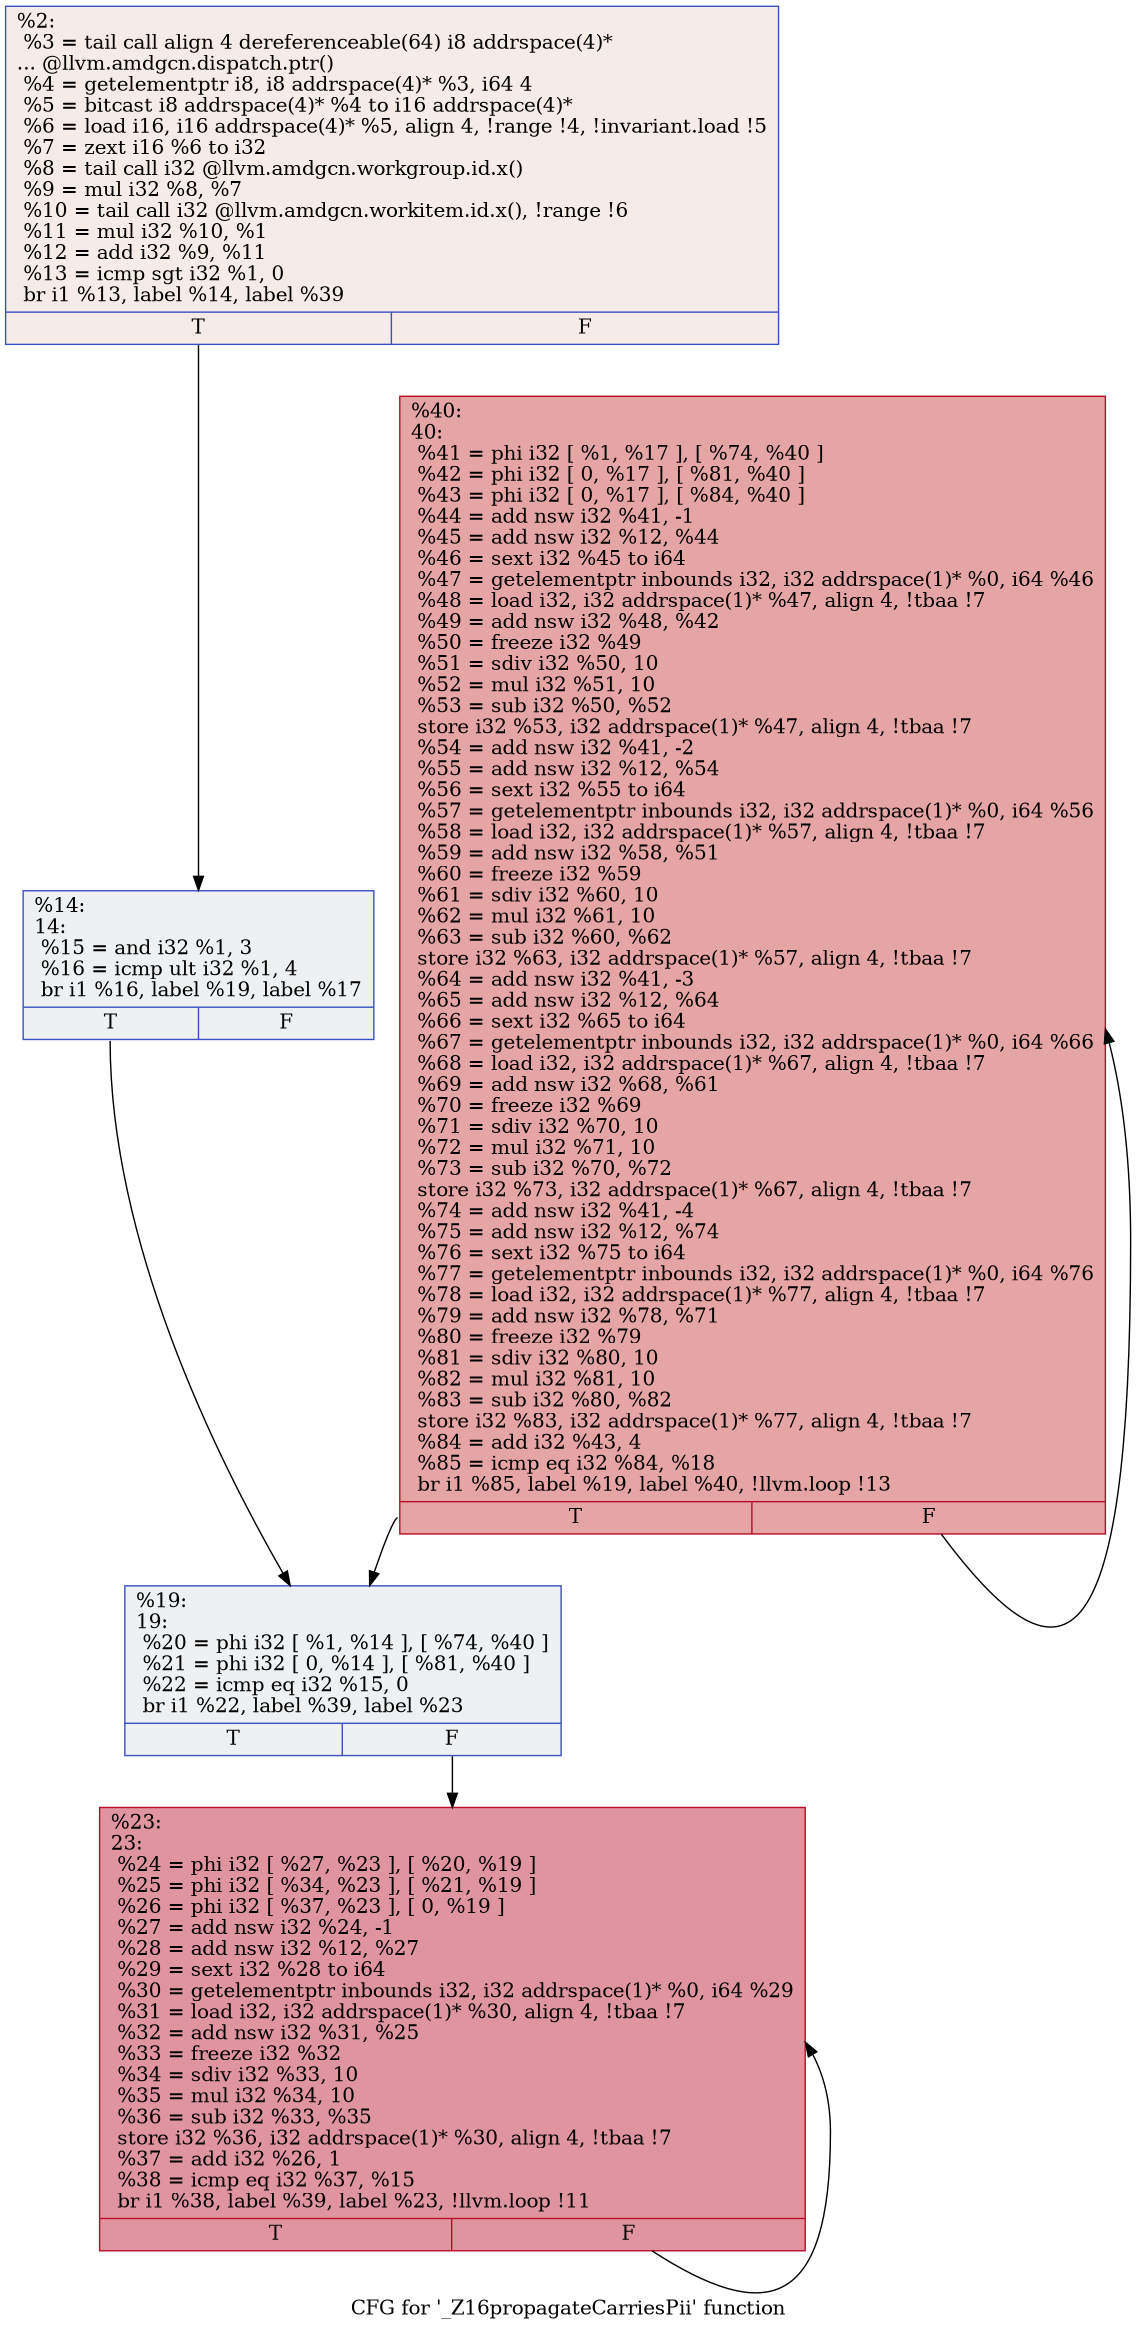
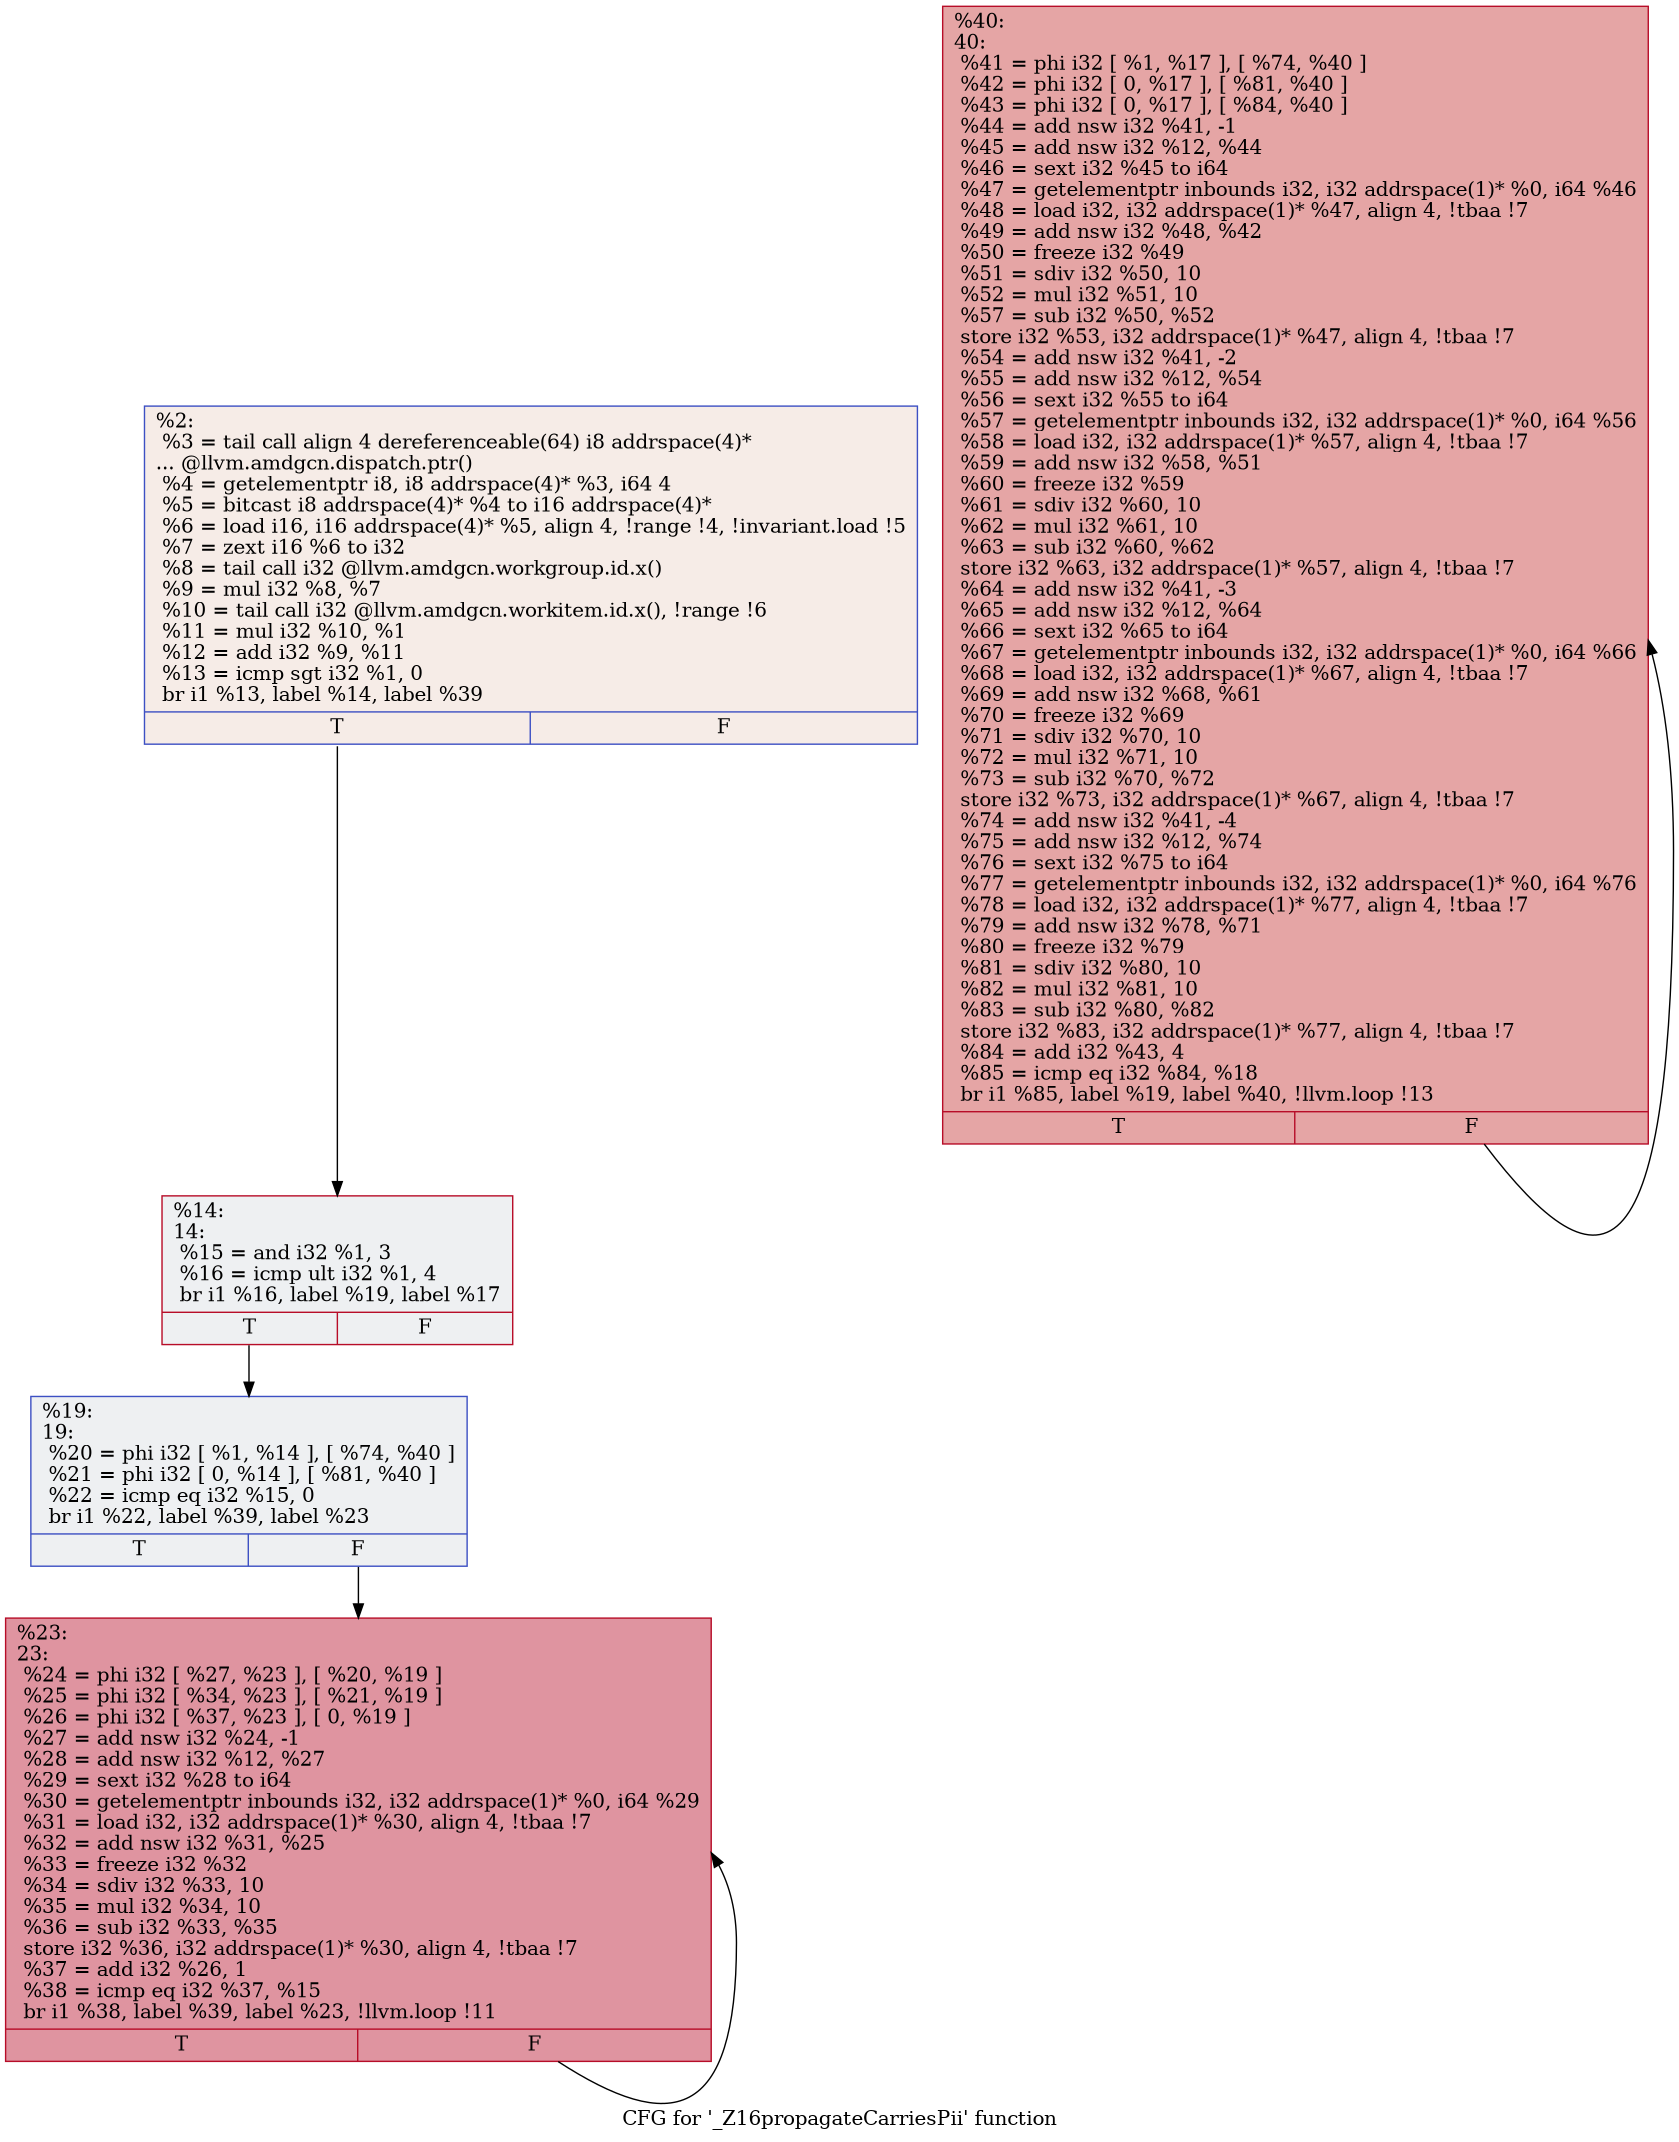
  digraph {
    fontname="DejaVu Serif"
    label="CFG for '_Z16propagateCarriesPii' function"
    node [color="#3d50c3ff" fillcolor="#d9dce170" fontname="DejaVu Serif" shape=record style=filled]
    edge [fontname="DejaVu Serif" tailport=s0]
    n1 [fillcolor="#ead5c970" label="{%2:\l  %3 = tail call align 4 dereferenceable(64) i8 addrspace(4)*\l... @llvm.amdgcn.dispatch.ptr()\l  %4 = getelementptr i8, i8 addrspace(4)* %3, i64 4\l  %5 = bitcast i8 addrspace(4)* %4 to i16 addrspace(4)*\l  %6 = load i16, i16 addrspace(4)* %5, align 4, !range !4, !invariant.load !5\l  %7 = zext i16 %6 to i32\l  %8 = tail call i32 @llvm.amdgcn.workgroup.id.x()\l  %9 = mul i32 %8, %7\l  %10 = tail call i32 @llvm.amdgcn.workitem.id.x(), !range !6\l  %11 = mul i32 %10, %1\l  %12 = add i32 %9, %11\l  %13 = icmp sgt i32 %1, 0\l  br i1 %13, label %14, label %39\l|{<s0>T|<s1>F}}"]
-   n2 [label="{%14:\l14:                                               \l  %15 = and i32 %1, 3\l  %16 = icmp ult i32 %1, 4\l  br i1 %16, label %19, label %17\l|{<s0>T|<s1>F}}"]
+   n2 [color="#b70d28ff" label="{%14:\l14:                                               \l  %15 = and i32 %1, 3\l  %16 = icmp ult i32 %1, 4\l  br i1 %16, label %19, label %17\l|{<s0>T|<s1>F}}"]
    n3 [label="{%19:\l19:                                               \l  %20 = phi i32 [ %1, %14 ], [ %74, %40 ]\l  %21 = phi i32 [ 0, %14 ], [ %81, %40 ]\l  %22 = icmp eq i32 %15, 0\l  br i1 %22, label %39, label %23\l|{<s0>T|<s1>F}}"]
    n4 [color="#b70d28ff" fillcolor="#b70d2870" label="{%23:\l23:                                               \l  %24 = phi i32 [ %27, %23 ], [ %20, %19 ]\l  %25 = phi i32 [ %34, %23 ], [ %21, %19 ]\l  %26 = phi i32 [ %37, %23 ], [ 0, %19 ]\l  %27 = add nsw i32 %24, -1\l  %28 = add nsw i32 %12, %27\l  %29 = sext i32 %28 to i64\l  %30 = getelementptr inbounds i32, i32 addrspace(1)* %0, i64 %29\l  %31 = load i32, i32 addrspace(1)* %30, align 4, !tbaa !7\l  %32 = add nsw i32 %31, %25\l  %33 = freeze i32 %32\l  %34 = sdiv i32 %33, 10\l  %35 = mul i32 %34, 10\l  %36 = sub i32 %33, %35\l  store i32 %36, i32 addrspace(1)* %30, align 4, !tbaa !7\l  %37 = add i32 %26, 1\l  %38 = icmp eq i32 %37, %15\l  br i1 %38, label %39, label %23, !llvm.loop !11\l|{<s0>T|<s1>F}}"]
-   n5 [color="#b70d28ff" fillcolor="#c5333470" label="{%40:\l40:                                               \l  %41 = phi i32 [ %1, %17 ], [ %74, %40 ]\l  %42 = phi i32 [ 0, %17 ], [ %81, %40 ]\l  %43 = phi i32 [ 0, %17 ], [ %84, %40 ]\l  %44 = add nsw i32 %41, -1\l  %45 = add nsw i32 %12, %44\l  %46 = sext i32 %45 to i64\l  %47 = getelementptr inbounds i32, i32 addrspace(1)* %0, i64 %46\l  %48 = load i32, i32 addrspace(1)* %47, align 4, !tbaa !7\l  %49 = add nsw i32 %48, %42\l  %50 = freeze i32 %49\l  %51 = sdiv i32 %50, 10\l  %52 = mul i32 %51, 10\l  %53 = sub i32 %50, %52\l  store i32 %53, i32 addrspace(1)* %47, align 4, !tbaa !7\l  %54 = add nsw i32 %41, -2\l  %55 = add nsw i32 %12, %54\l  %56 = sext i32 %55 to i64\l  %57 = getelementptr inbounds i32, i32 addrspace(1)* %0, i64 %56\l  %58 = load i32, i32 addrspace(1)* %57, align 4, !tbaa !7\l  %59 = add nsw i32 %58, %51\l  %60 = freeze i32 %59\l  %61 = sdiv i32 %60, 10\l  %62 = mul i32 %61, 10\l  %63 = sub i32 %60, %62\l  store i32 %63, i32 addrspace(1)* %57, align 4, !tbaa !7\l  %64 = add nsw i32 %41, -3\l  %65 = add nsw i32 %12, %64\l  %66 = sext i32 %65 to i64\l  %67 = getelementptr inbounds i32, i32 addrspace(1)* %0, i64 %66\l  %68 = load i32, i32 addrspace(1)* %67, align 4, !tbaa !7\l  %69 = add nsw i32 %68, %61\l  %70 = freeze i32 %69\l  %71 = sdiv i32 %70, 10\l  %72 = mul i32 %71, 10\l  %73 = sub i32 %70, %72\l  store i32 %73, i32 addrspace(1)* %67, align 4, !tbaa !7\l  %74 = add nsw i32 %41, -4\l  %75 = add nsw i32 %12, %74\l  %76 = sext i32 %75 to i64\l  %77 = getelementptr inbounds i32, i32 addrspace(1)* %0, i64 %76\l  %78 = load i32, i32 addrspace(1)* %77, align 4, !tbaa !7\l  %79 = add nsw i32 %78, %71\l  %80 = freeze i32 %79\l  %81 = sdiv i32 %80, 10\l  %82 = mul i32 %81, 10\l  %83 = sub i32 %80, %82\l  store i32 %83, i32 addrspace(1)* %77, align 4, !tbaa !7\l  %84 = add i32 %43, 4\l  %85 = icmp eq i32 %84, %18\l  br i1 %85, label %19, label %40, !llvm.loop !13\l|{<s0>T|<s1>F}}"]
+   n5 [color="#b70d28ff" fillcolor="#c5333470" label="{%40:\l40:                                               \l  %41 = phi i32 [ %1, %17 ], [ %74, %40 ]\l  %42 = phi i32 [ 0, %17 ], [ %81, %40 ]\l  %43 = phi i32 [ 0, %17 ], [ %84, %40 ]\l  %44 = add nsw i32 %41, -1\l  %45 = add nsw i32 %12, %44\l  %46 = sext i32 %45 to i64\l  %47 = getelementptr inbounds i32, i32 addrspace(1)* %0, i64 %46\l  %48 = load i32, i32 addrspace(1)* %47, align 4, !tbaa !7\l  %49 = add nsw i32 %48, %42\l  %50 = freeze i32 %49\l  %51 = sdiv i32 %50, 10\l  %52 = mul i32 %51, 10\l  %57 = sub i32 %50, %52\l  store i32 %53, i32 addrspace(1)* %47, align 4, !tbaa !7\l  %54 = add nsw i32 %41, -2\l  %55 = add nsw i32 %12, %54\l  %56 = sext i32 %55 to i64\l  %57 = getelementptr inbounds i32, i32 addrspace(1)* %0, i64 %56\l  %58 = load i32, i32 addrspace(1)* %57, align 4, !tbaa !7\l  %59 = add nsw i32 %58, %51\l  %60 = freeze i32 %59\l  %61 = sdiv i32 %60, 10\l  %62 = mul i32 %61, 10\l  %63 = sub i32 %60, %62\l  store i32 %63, i32 addrspace(1)* %57, align 4, !tbaa !7\l  %64 = add nsw i32 %41, -3\l  %65 = add nsw i32 %12, %64\l  %66 = sext i32 %65 to i64\l  %67 = getelementptr inbounds i32, i32 addrspace(1)* %0, i64 %66\l  %68 = load i32, i32 addrspace(1)* %67, align 4, !tbaa !7\l  %69 = add nsw i32 %68, %61\l  %70 = freeze i32 %69\l  %71 = sdiv i32 %70, 10\l  %72 = mul i32 %71, 10\l  %73 = sub i32 %70, %72\l  store i32 %73, i32 addrspace(1)* %67, align 4, !tbaa !7\l  %74 = add nsw i32 %41, -4\l  %75 = add nsw i32 %12, %74\l  %76 = sext i32 %75 to i64\l  %77 = getelementptr inbounds i32, i32 addrspace(1)* %0, i64 %76\l  %78 = load i32, i32 addrspace(1)* %77, align 4, !tbaa !7\l  %79 = add nsw i32 %78, %71\l  %80 = freeze i32 %79\l  %81 = sdiv i32 %80, 10\l  %82 = mul i32 %81, 10\l  %83 = sub i32 %80, %82\l  store i32 %83, i32 addrspace(1)* %77, align 4, !tbaa !7\l  %84 = add i32 %43, 4\l  %85 = icmp eq i32 %84, %18\l  br i1 %85, label %19, label %40, !llvm.loop !13\l|{<s0>T|<s1>F}}"]
    n1 -> n2
    n2 -> n3
    n3 -> n4 [tailport=s1]
    n4 -> n4 [tailport=s1]
-   n5 -> n3
    n5 -> n5 [tailport=s1]
  }
